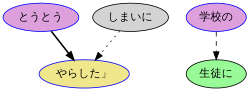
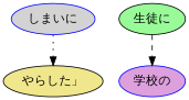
  digraph {
    fontname="Liberation Sans"
    node [color=blue fillcolor=plum fontname="Liberation Sans" style=filled]
    edge [fontname="Liberation Sans"]
-   n1 [label="とうとう"]
-   n2 [fillcolor=khaki label="やらした」"]
-   n3 [color=black fillcolor=lightgrey label="しまいに"]
+   n2 [color=black fillcolor=khaki label="やらした」"]
+   n3 [fillcolor=lightgrey label="しまいに"]
    n4 [label="学校の"]
    n5 [color=black fillcolor=palegreen label="生徒に"]
-   n1 -> n2 [style=bold]
    n3 -> n2 [style=dotted]
-   n4 -> n5 [style=dashed]
+   n5 -> n4 [style=dashed]
  }
